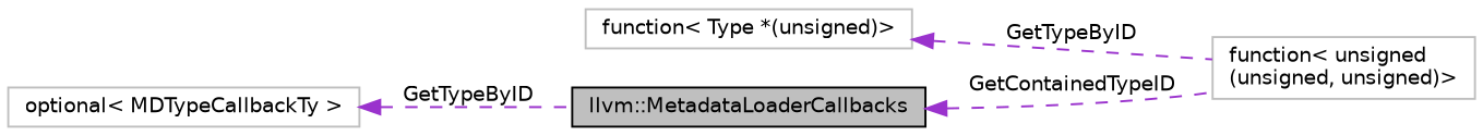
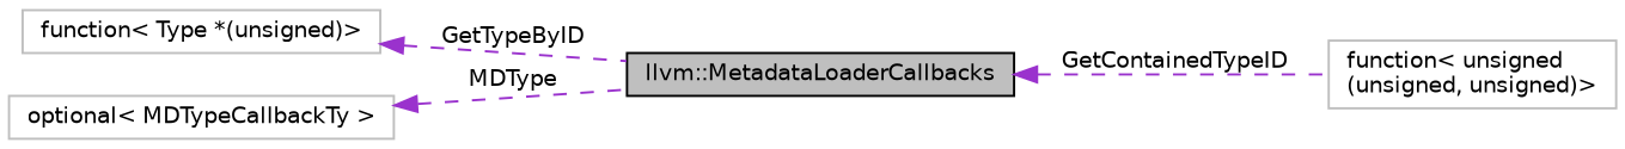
  digraph {
    rankdir=LR
    node [color=grey75 fontname=Helvetica fontsize=10 shape=record]
    edge [color=darkorchid3 dir=back fontname=Helvetica fontsize=10 labelfontname=Helvetica labelfontsize=10 style=dashed]
    n1 [color=black fillcolor=grey75 fontcolor=black height=0.2 label="llvm::MetadataLoaderCallbacks" style=filled width=0.4]
    n2 [height=0.2 label="function\< unsigned\l(unsigned, unsigned)\>" width=0.4]
    n3 [height=0.2 label="function\< Type *(unsigned)\>" width=0.4]
    n4 [height=0.2 label="optional\< MDTypeCallbackTy \>" width=0.4]
    n1 -> n2 [label=" GetContainedTypeID"]
-   n3 -> n2 [label=" GetTypeByID"]
-   n4 -> n1 [label=" GetTypeByID"]
+   n3 -> n1 [label=" GetTypeByID"]
+   n4 -> n1 [label=" MDType"]
  }
